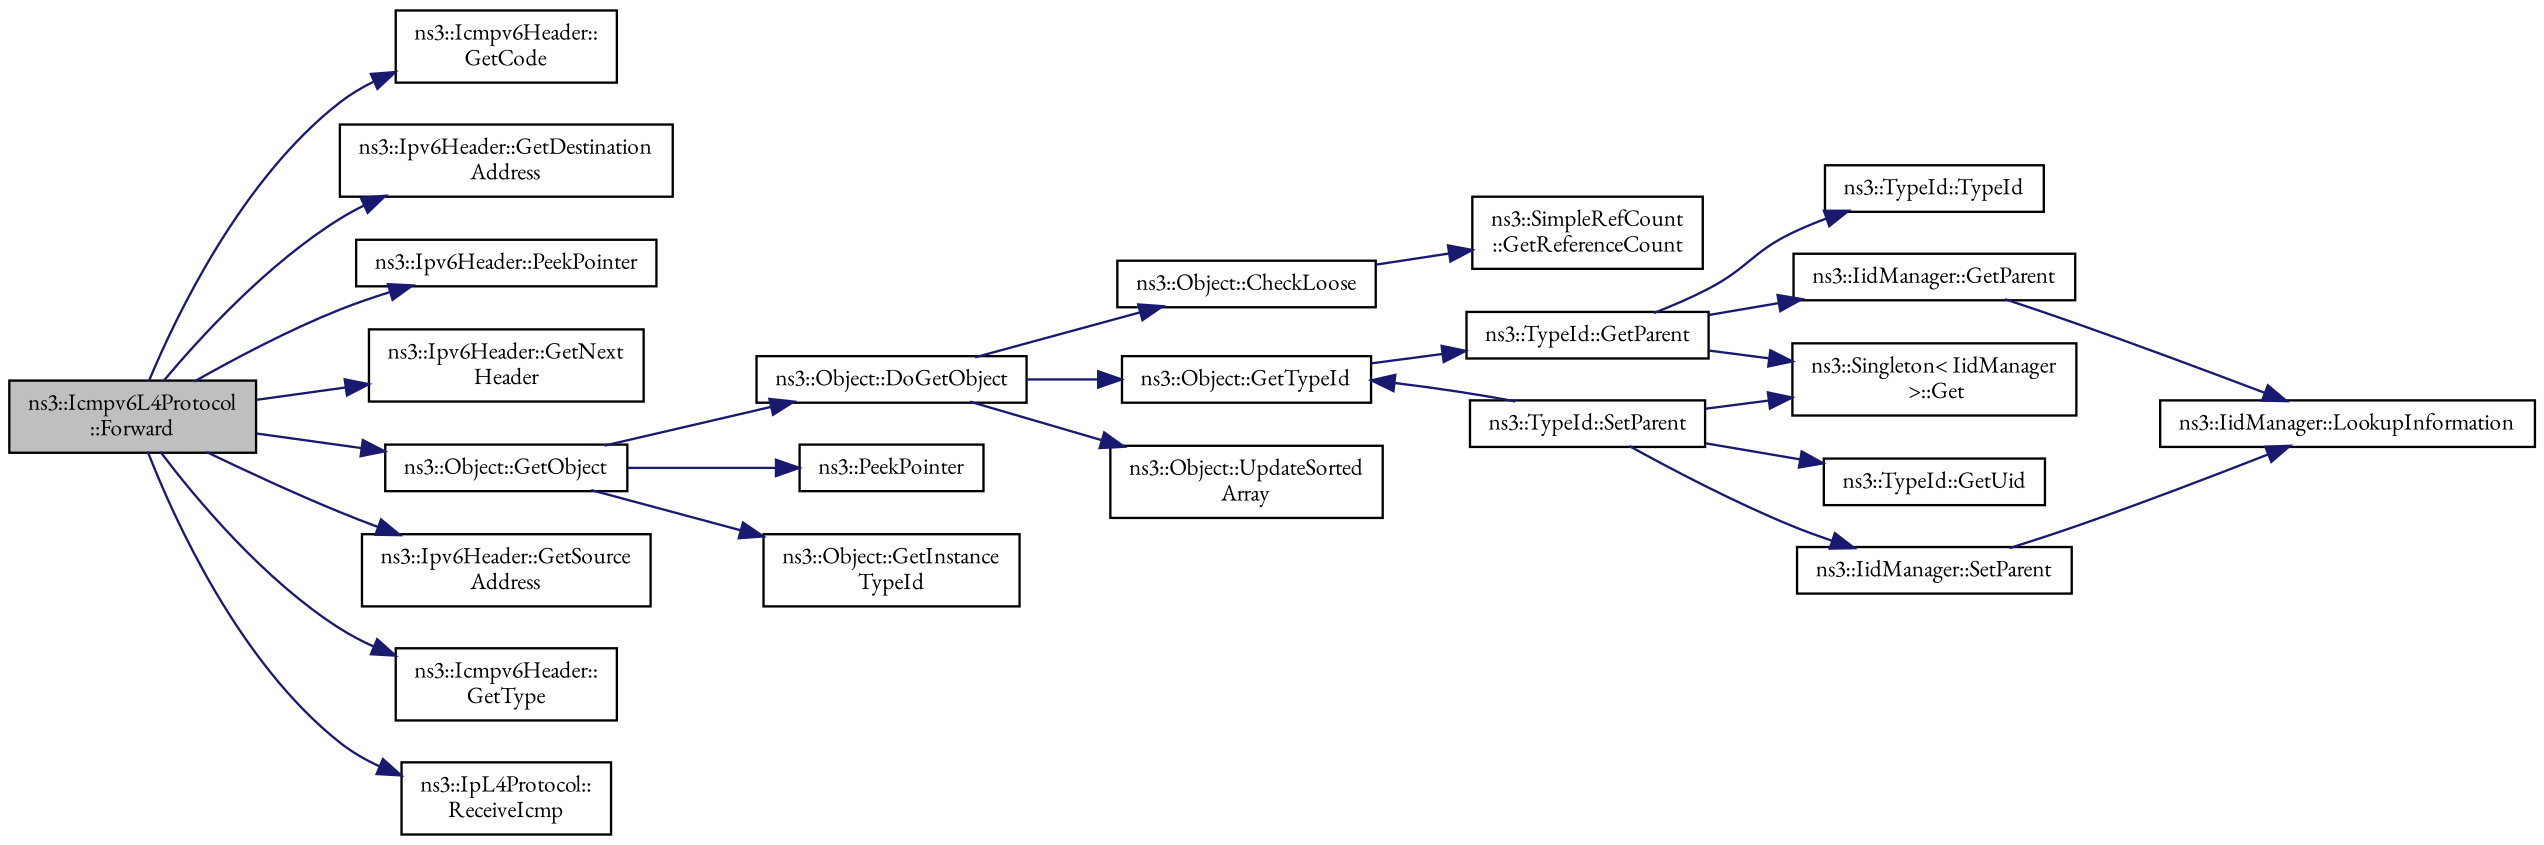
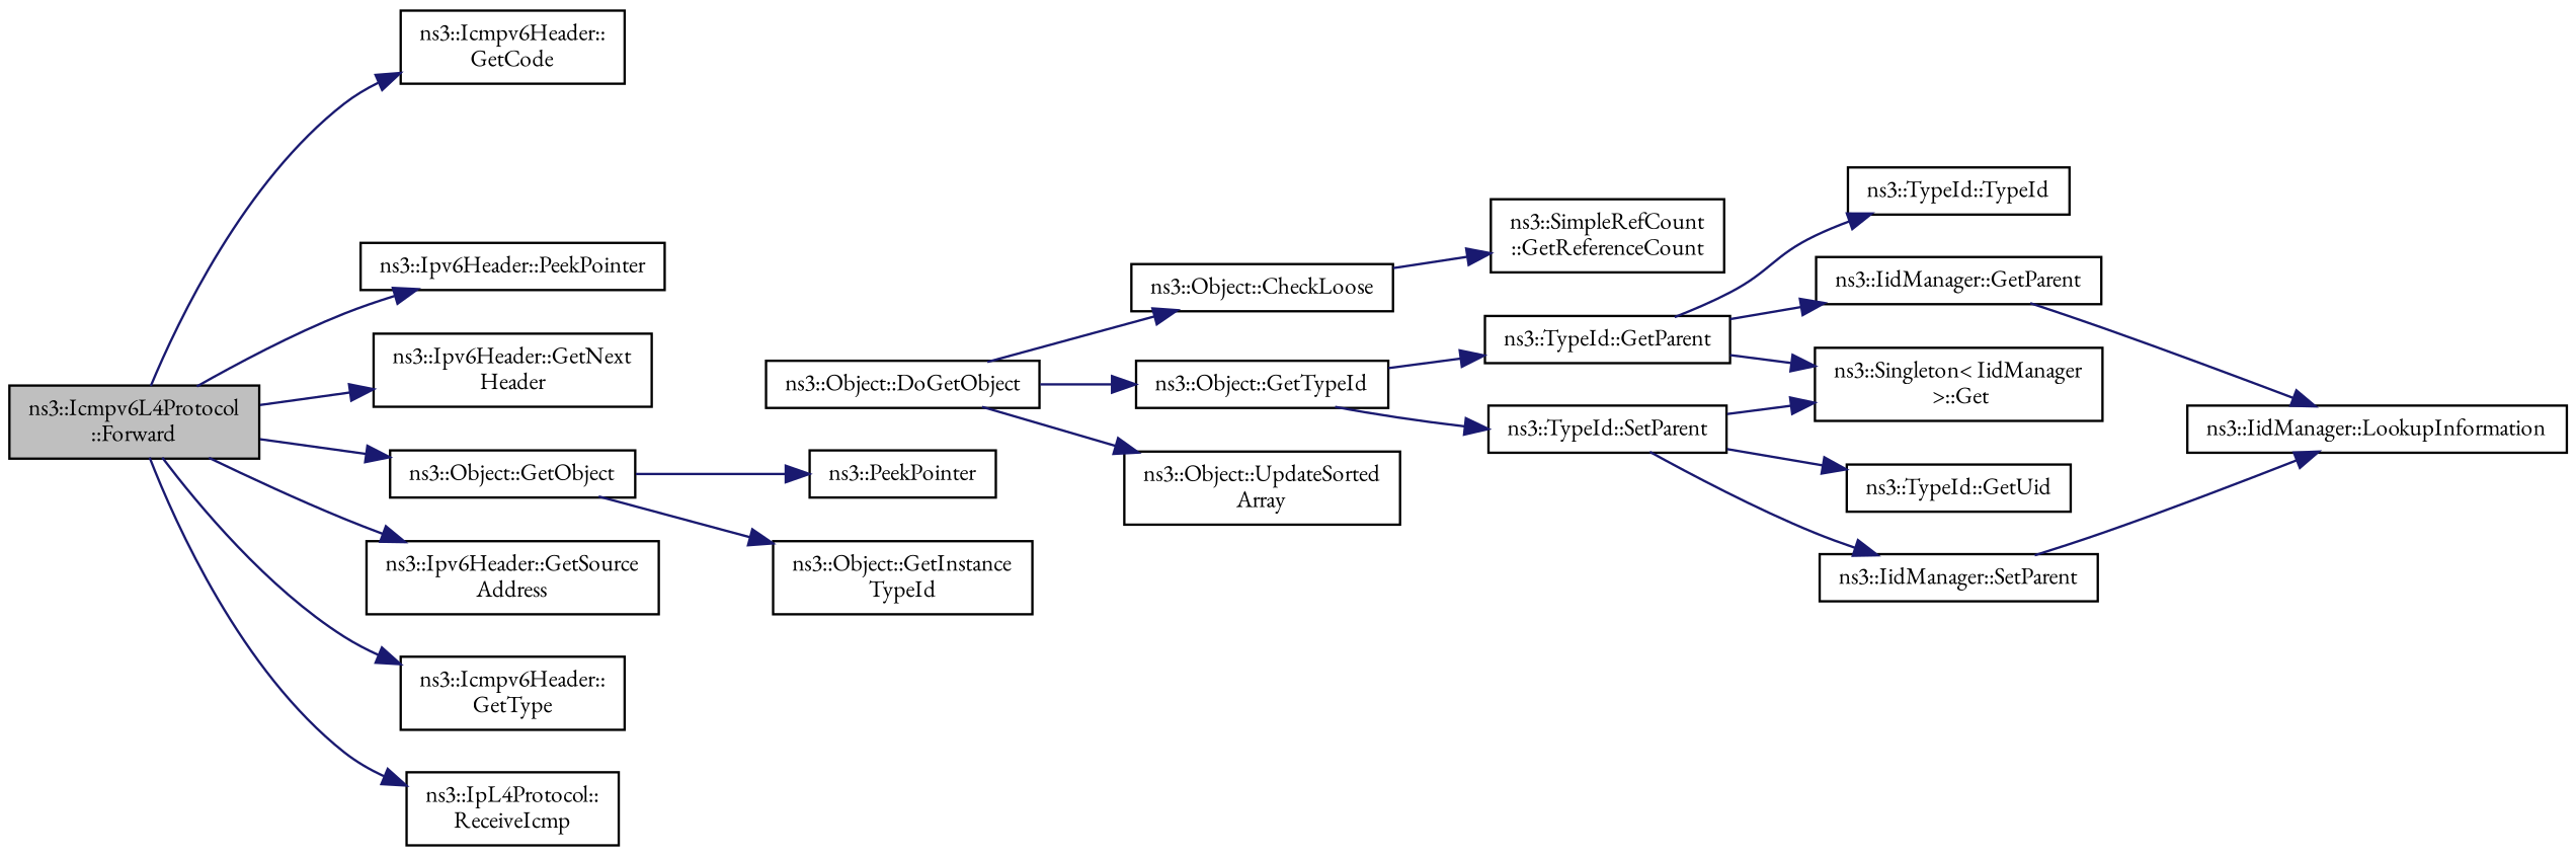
  digraph {
    fontname="EB Garamond"
    rankdir=LR
    node [color=black fillcolor=white fontname="EB Garamond" fontsize=10 shape=record style=filled]
    edge [color=midnightblue fontname="EB Garamond" fontsize=10 labelfontname=Helvetica labelfontsize=10 style=solid]
    n1 [fillcolor=grey75 fontcolor=black height=0.2 label="ns3::Icmpv6L4Protocol\l::Forward" width=0.4]
    n2 [height=0.2 label="ns3::Icmpv6Header::\lGetCode" width=0.4]
-   n3 [height=0.2 label="ns3::Ipv6Header::GetDestination\lAddress" width=0.4]
    n4 [height=0.2 label="ns3::Ipv6Header::PeekPointer" width=0.4]
    n5 [height=0.2 label="ns3::Ipv6Header::GetNext\lHeader" width=0.4]
    n6 [height=0.2 label="ns3::Object::GetObject" width=0.4]
    n7 [height=0.2 label="ns3::Ipv6Header::GetSource\lAddress" width=0.4]
    n8 [height=0.2 label="ns3::Icmpv6Header::\lGetType" width=0.4]
    n9 [height=0.2 label="ns3::IpL4Protocol::\lReceiveIcmp" width=0.4]
    n10 [height=0.2 label="ns3::Object::DoGetObject" width=0.4]
    n11 [height=0.2 label="ns3::PeekPointer" width=0.4]
    n12 [height=0.2 label="ns3::Object::GetInstance\lTypeId" width=0.4]
    n13 [height=0.2 label="ns3::Object::CheckLoose" width=0.4]
    n14 [height=0.2 label="ns3::Object::GetTypeId" width=0.4]
    n15 [height=0.2 label="ns3::Object::UpdateSorted\lArray" width=0.4]
    n16 [height=0.2 label="ns3::SimpleRefCount\l::GetReferenceCount" width=0.4]
    n17 [height=0.2 label="ns3::TypeId::GetParent" width=0.4]
    n18 [height=0.2 label="ns3::TypeId::TypeId" width=0.4]
    n19 [height=0.2 label="ns3::Singleton\< IidManager\l \>::Get" width=0.4]
    n20 [height=0.2 label="ns3::IidManager::GetParent" width=0.4]
    n21 [height=0.2 label="ns3::TypeId::SetParent" width=0.4]
    n22 [height=0.2 label="ns3::IidManager::LookupInformation" width=0.4]
    n23 [height=0.2 label="ns3::TypeId::GetUid" width=0.4]
    n24 [height=0.2 label="ns3::IidManager::SetParent" width=0.4]
    n1 -> n2
-   n1 -> n3
    n1 -> n4
    n1 -> n5
    n1 -> n6
    n1 -> n7
    n1 -> n8
    n1 -> n9
-   n6 -> n10
    n6 -> n11
    n6 -> n12
    n10 -> n13
    n10 -> n14
    n10 -> n15
    n13 -> n16
    n14 -> n17
-   n21 -> n14
+   n14 -> n21
    n17 -> n18
    n17 -> n19
    n17 -> n20
    n20 -> n22
    n21 -> n19
    n21 -> n23
    n21 -> n24
    n24 -> n22
  }
